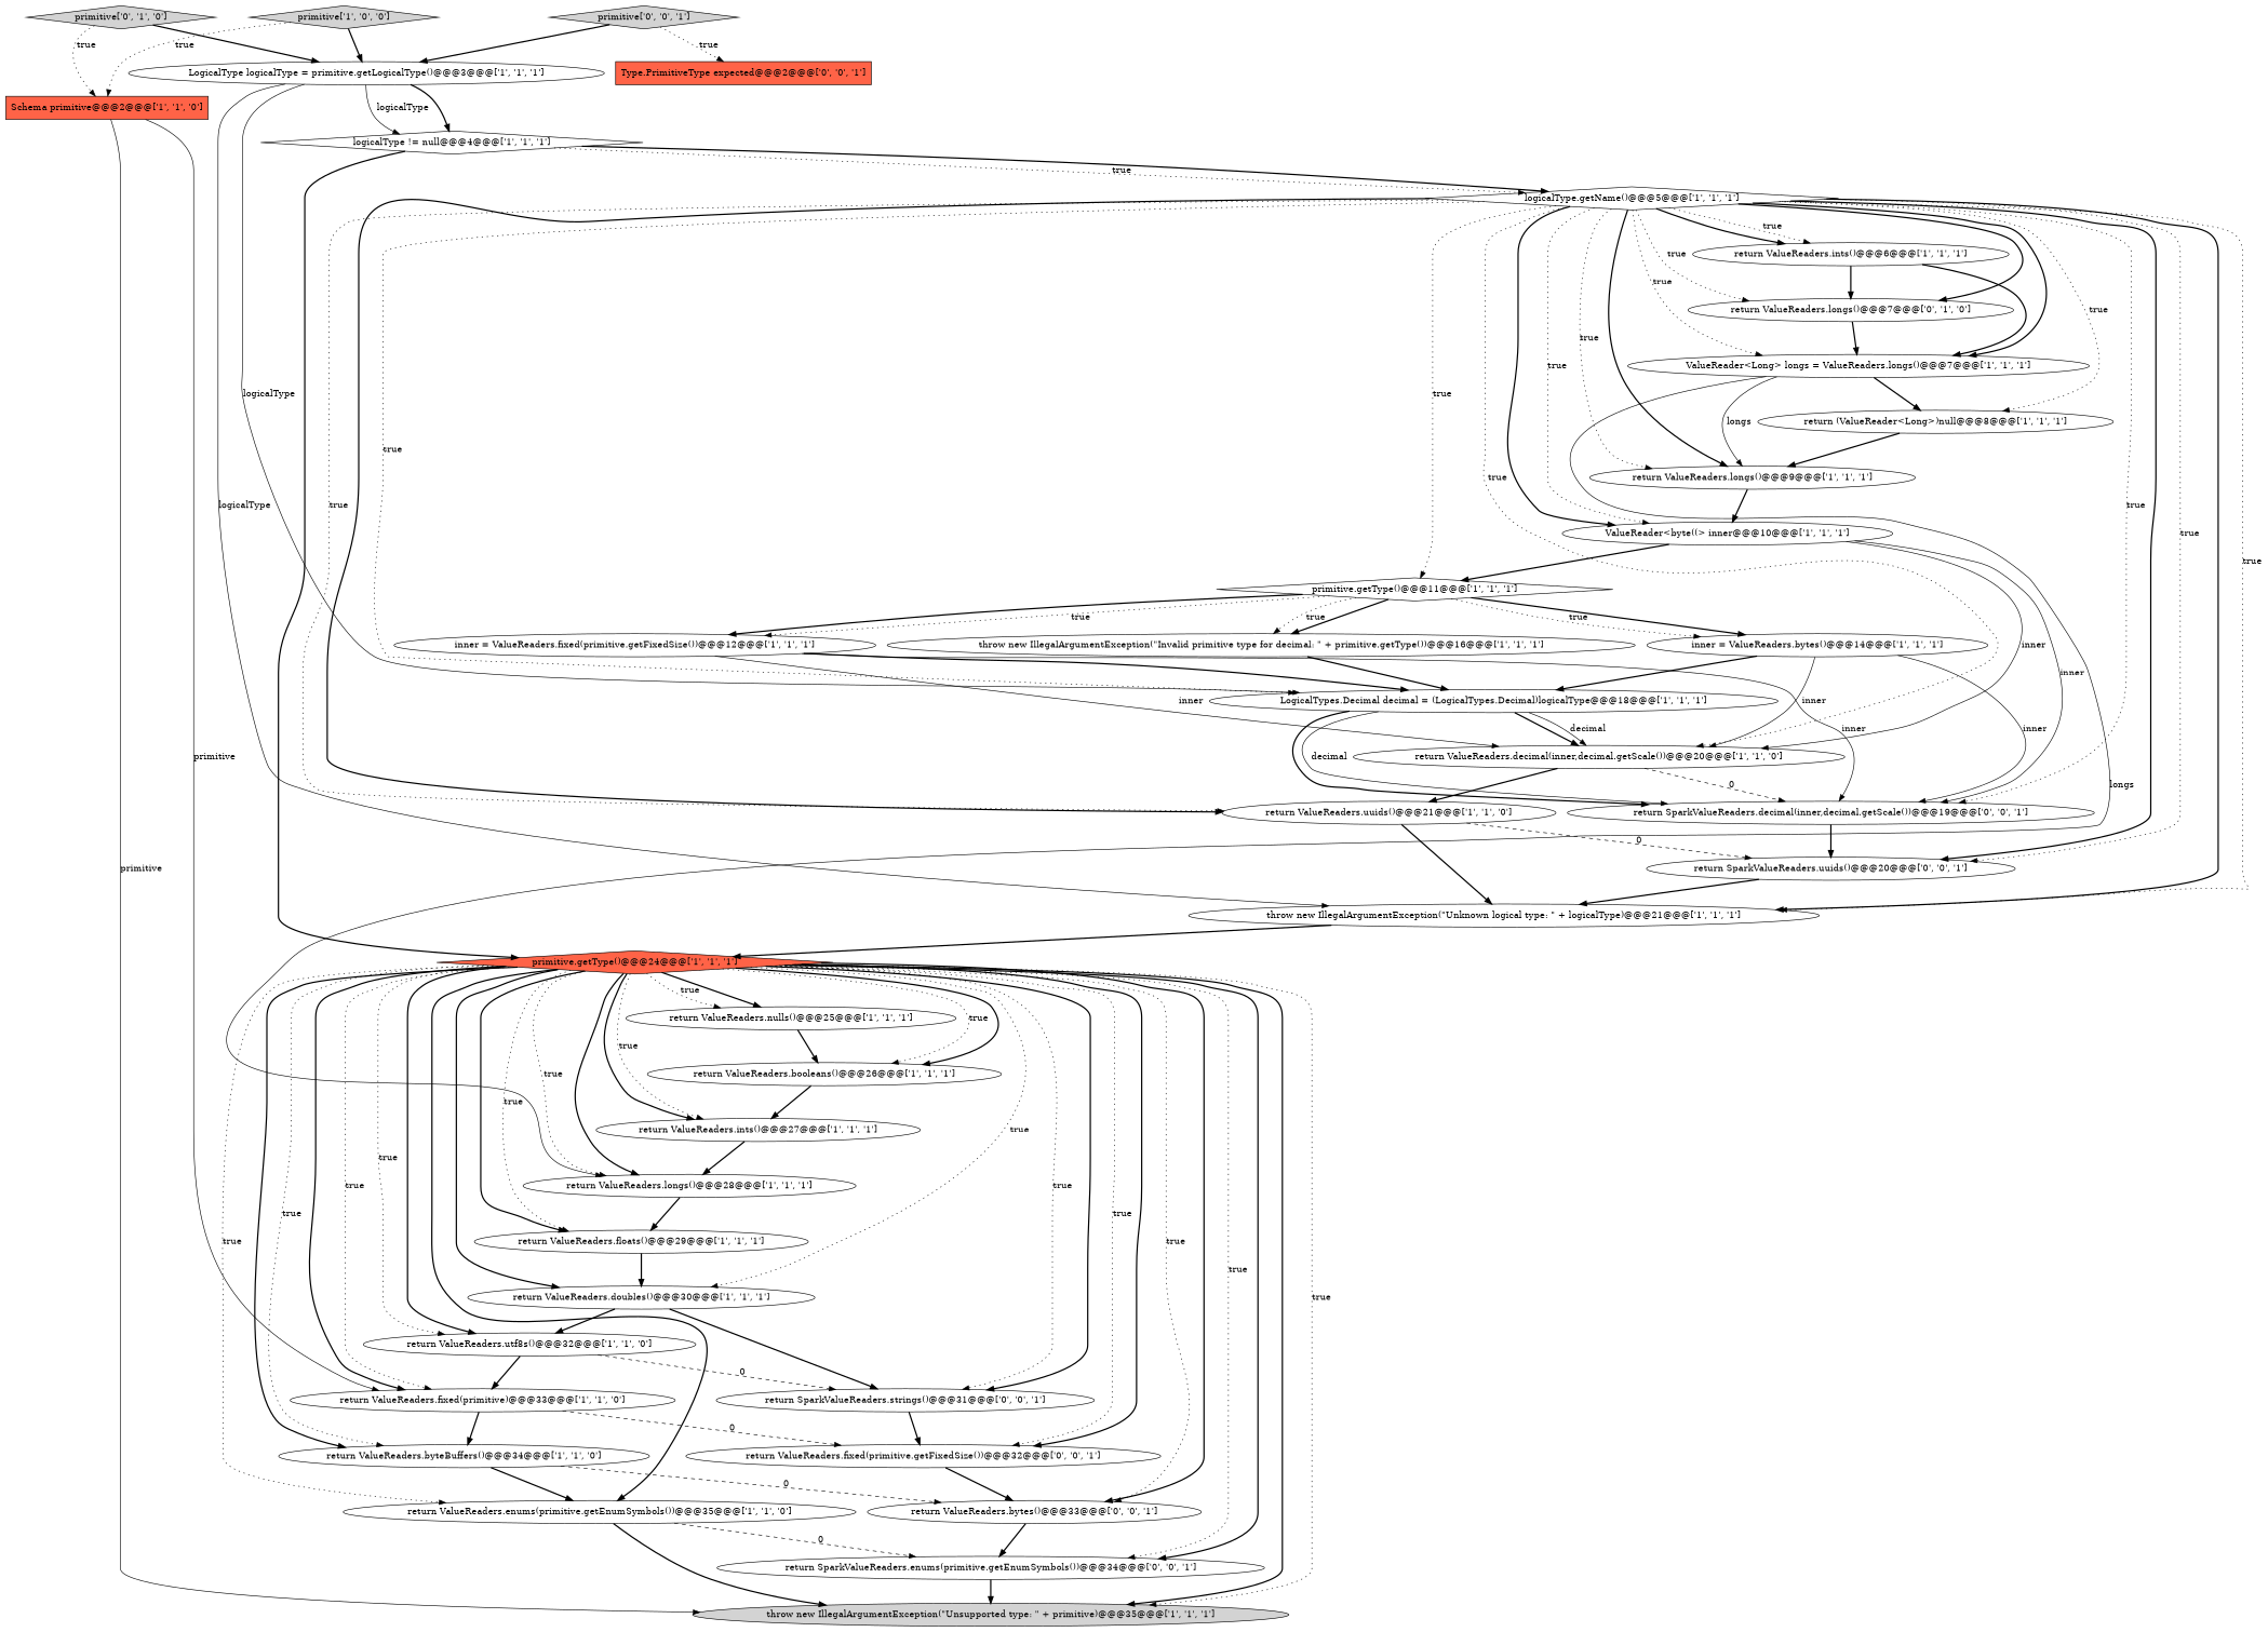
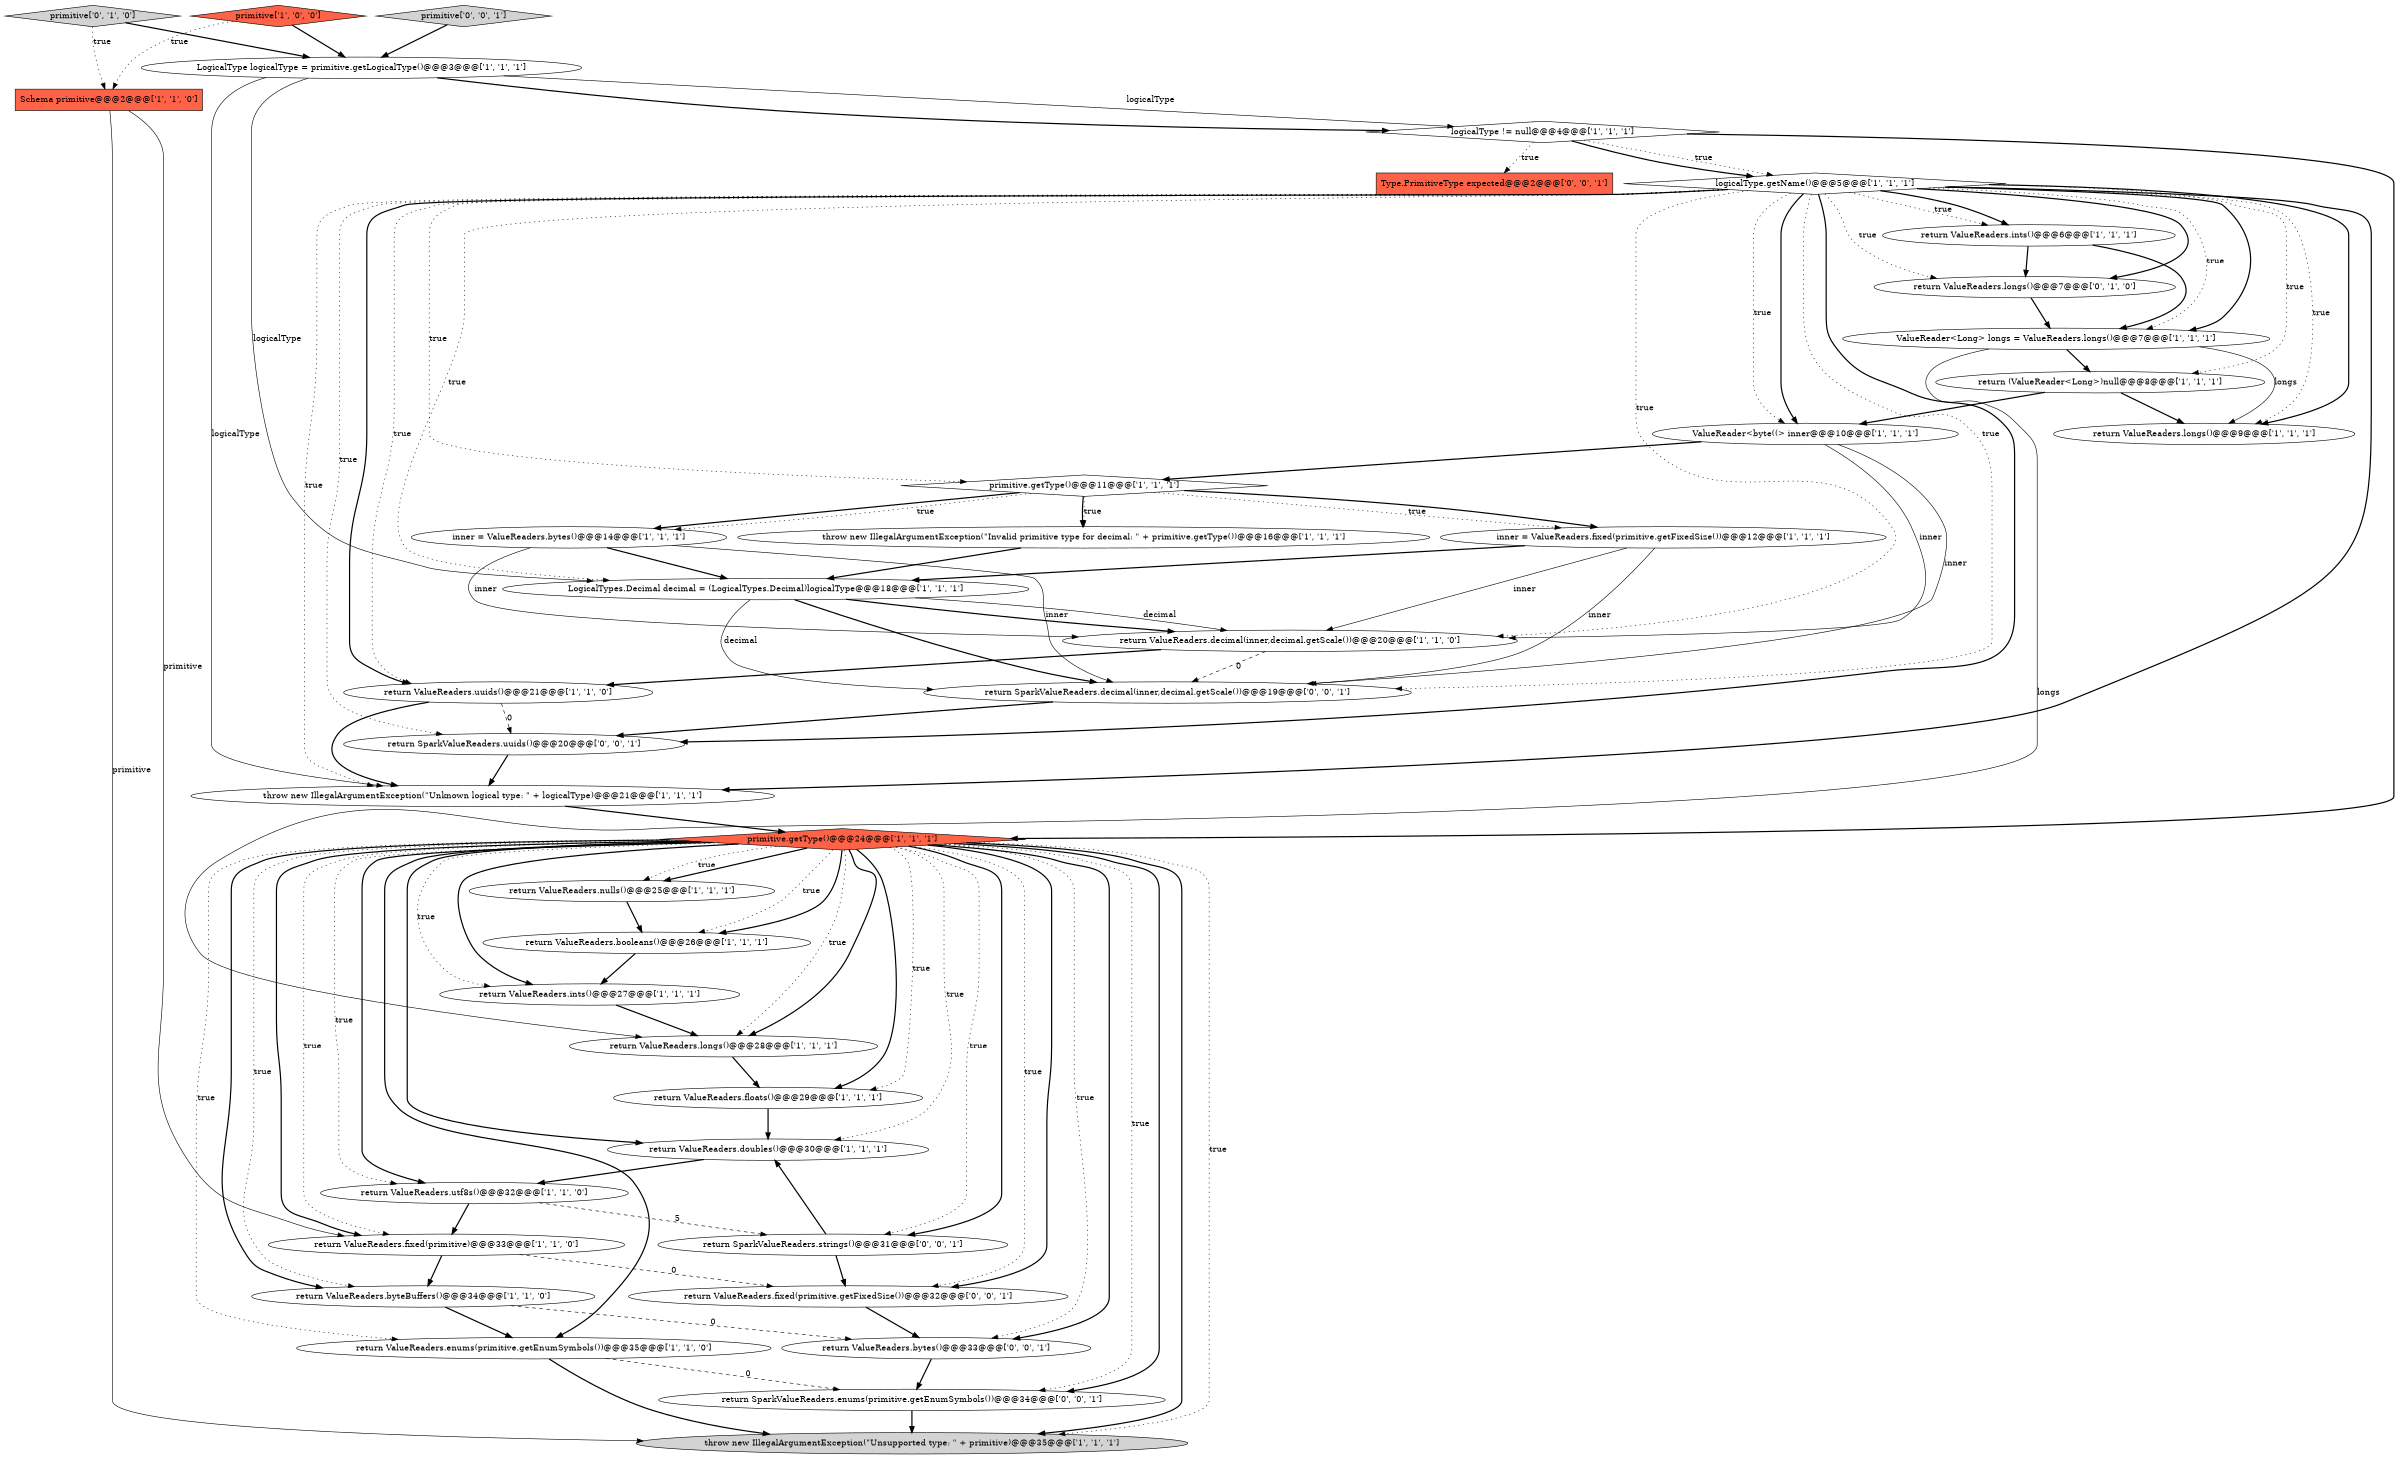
  digraph {
    node [fillcolor=white shape=ellipse style=filled]
    edge [style=bold]
    n1 [label="return ValueReaders.byteBuffers()@@@34@@@['1', '1', '0']"]
    n2 [label="return ValueReaders.enums(primitive.getEnumSymbols())@@@35@@@['1', '1', '0']"]
    n3 [label="return ValueReaders.bytes()@@@33@@@['0', '0', '1']"]
    n4 [fillcolor=lightgray label="throw new IllegalArgumentException(\"Unsupported type: \" + primitive)@@@35@@@['1', '1', '1']"]
    n5 [label="return SparkValueReaders.enums(primitive.getEnumSymbols())@@@34@@@['0', '0', '1']"]
    n6 [fillcolor=tomato label="Schema primitive@@@2@@@['1', '1', '0']" shape=box]
    n7 [label="return ValueReaders.fixed(primitive)@@@33@@@['1', '1', '0']"]
    n8 [label="return ValueReaders.fixed(primitive.getFixedSize())@@@32@@@['0', '0', '1']"]
    n9 [label="LogicalTypes.Decimal decimal = (LogicalTypes.Decimal)logicalType@@@18@@@['1', '1', '1']"]
    n10 [label="return SparkValueReaders.decimal(inner,decimal.getScale())@@@19@@@['0', '0', '1']"]
    n11 [label="return ValueReaders.decimal(inner,decimal.getScale())@@@20@@@['1', '1', '0']"]
    n12 [label="return SparkValueReaders.uuids()@@@20@@@['0', '0', '1']"]
    n13 [label="return ValueReaders.uuids()@@@21@@@['1', '1', '0']"]
    n14 [label="return ValueReaders.longs()@@@28@@@['1', '1', '1']"]
    n15 [label="return ValueReaders.floats()@@@29@@@['1', '1', '1']"]
    n16 [label="return ValueReaders.doubles()@@@30@@@['1', '1', '1']"]
    n17 [label="return ValueReaders.utf8s()@@@32@@@['1', '1', '0']"]
    n18 [label="return SparkValueReaders.strings()@@@31@@@['0', '0', '1']"]
    n19 [label="throw new IllegalArgumentException(\"Unknown logical type: \" + logicalType)@@@21@@@['1', '1', '1']"]
    n20 [label="ValueReader<Long> longs = ValueReaders.longs()@@@7@@@['1', '1', '1']"]
    n21 [label="return ValueReaders.longs()@@@9@@@['1', '1', '1']"]
    n22 [label="return (ValueReader<Long>)null@@@8@@@['1', '1', '1']"]
    n23 [label="ValueReader<byte((> inner@@@10@@@['1', '1', '1']"]
    n24 [label="primitive.getType()@@@11@@@['1', '1', '1']" shape=diamond]
    n25 [label="inner = ValueReaders.fixed(primitive.getFixedSize())@@@12@@@['1', '1', '1']"]
    n26 [label="throw new IllegalArgumentException(\"Invalid primitive type for decimal: \" + primitive.getType())@@@16@@@['1', '1', '1']"]
    n27 [label="inner = ValueReaders.bytes()@@@14@@@['1', '1', '1']"]
    n28 [label="logicalType != null@@@4@@@['1', '1', '1']" shape=diamond]
    n29 [fillcolor=tomato label="primitive.getType()@@@24@@@['1', '1', '1']" shape=diamond]
    n30 [label="logicalType.getName()@@@5@@@['1', '1', '1']" shape=diamond]
    n31 [label="return ValueReaders.ints()@@@27@@@['1', '1', '1']"]
    n32 [label="return ValueReaders.booleans()@@@26@@@['1', '1', '1']"]
    n33 [label="return ValueReaders.nulls()@@@25@@@['1', '1', '1']"]
    n34 [label="return ValueReaders.longs()@@@7@@@['0', '1', '0']"]
    n35 [label="return ValueReaders.ints()@@@6@@@['1', '1', '1']"]
    n36 [fillcolor=lightgray label="primitive['0', '1', '0']" shape=diamond]
    n37 [label="LogicalType logicalType = primitive.getLogicalType()@@@3@@@['1', '1', '1']"]
    n38 [fillcolor=lightgray label="primitive['0', '0', '1']" shape=diamond]
    n39 [fillcolor=tomato label="Type.PrimitiveType expected@@@2@@@['0', '0', '1']" shape=box]
-   n40 [fillcolor=lightgray label="primitive['1', '0', '0']" shape=diamond]
+   n40 [fillcolor=tomato label="primitive['1', '0', '0']" shape=diamond]
    n1 -> n2
    n1 -> n3 [label=0 style=dashed]
    n2 -> n4
    n2 -> n5 [label=0 style=dashed]
    n3 -> n5
    n5 -> n4
    n6 -> n4 [label=primitive style=solid]
    n6 -> n7 [label=primitive style=solid]
    n7 -> n1
    n7 -> n8 [label=0 style=dashed]
    n8 -> n3
    n9 -> n10 [label=decimal style=solid]
    n9 -> n10
    n9 -> n11
    n9 -> n11 [label=decimal style=solid]
    n10 -> n12
    n11 -> n10 [label=0 style=dashed]
    n11 -> n13
    n12 -> n19
    n13 -> n12 [label=0 style=dashed]
    n13 -> n19
    n14 -> n15
    n15 -> n16
    n16 -> n17
-   n16 -> n18
+   n18 -> n16
    n17 -> n7
-   n17 -> n18 [label=0 style=dashed]
+   n17 -> n18 [label=5 style=dashed]
    n18 -> n8
    n19 -> n29
    n20 -> n14 [label=longs style=solid]
    n20 -> n21 [label=longs style=solid]
    n20 -> n22
-   n21 -> n23
+   n22 -> n23
    n22 -> n21
    n23 -> n10 [label=inner style=solid]
    n23 -> n11 [label=inner style=solid]
    n23 -> n24
    n24 -> n25 [label=true style=dotted]
    n24 -> n25
    n24 -> n26
    n24 -> n26 [label=true style=dotted]
    n24 -> n27
    n24 -> n27 [label=true style=dotted]
    n25 -> n9
    n25 -> n10 [label=inner style=solid]
    n25 -> n11 [label=inner style=solid]
    n26 -> n9
    n27 -> n9
    n27 -> n10 [label=inner style=solid]
    n27 -> n11 [label=inner style=solid]
    n28 -> n29
    n28 -> n30 [label=true style=dotted]
    n28 -> n30
    n29 -> n1 [label=true style=dotted]
    n29 -> n1
    n29 -> n2
    n29 -> n2 [label=true style=dotted]
    n29 -> n3 [label=true style=dotted]
    n29 -> n3
    n29 -> n4
    n29 -> n4 [label=true style=dotted]
    n29 -> n5 [label=true style=dotted]
    n29 -> n5
    n29 -> n7 [label=true style=dotted]
    n29 -> n7
    n29 -> n8 [label=true style=dotted]
    n29 -> n8
    n29 -> n14 [label=true style=dotted]
    n29 -> n14
    n29 -> n15 [label=true style=dotted]
    n29 -> n15
    n29 -> n16 [label=true style=dotted]
    n29 -> n16
    n29 -> n17 [label=true style=dotted]
    n29 -> n17
    n29 -> n18 [label=true style=dotted]
    n29 -> n18
    n29 -> n31 [label=true style=dotted]
    n29 -> n31
    n29 -> n32 [label=true style=dotted]
    n29 -> n32
    n29 -> n33
    n29 -> n33 [label=true style=dotted]
    n30 -> n9 [label=true style=dotted]
    n30 -> n10 [label=true style=dotted]
    n30 -> n11 [label=true style=dotted]
    n30 -> n12
    n30 -> n12 [label=true style=dotted]
    n30 -> n13 [label=true style=dotted]
    n30 -> n13
    n30 -> n19
    n30 -> n19 [label=true style=dotted]
    n30 -> n20
    n30 -> n20 [label=true style=dotted]
    n30 -> n21 [label=true style=dotted]
    n30 -> n21
    n30 -> n22 [label=true style=dotted]
    n30 -> n23
    n30 -> n23 [label=true style=dotted]
    n30 -> n24 [label=true style=dotted]
    n30 -> n34 [label=true style=dotted]
    n30 -> n34
    n30 -> n35 [label=true style=dotted]
    n30 -> n35
    n31 -> n14
    n32 -> n31
    n33 -> n32
    n34 -> n20
    n35 -> n20
    n35 -> n34
    n36 -> n6 [label=true style=dotted]
    n36 -> n37
    n37 -> n9 [label=logicalType style=solid]
    n37 -> n19 [label=logicalType style=solid]
    n37 -> n28 [label=logicalType style=solid]
    n37 -> n28
    n38 -> n37
-   n38 -> n39 [label=true style=dotted]
+   n28 -> n39 [label=true style=dotted]
    n40 -> n6 [label=true style=dotted]
    n40 -> n37
  }
